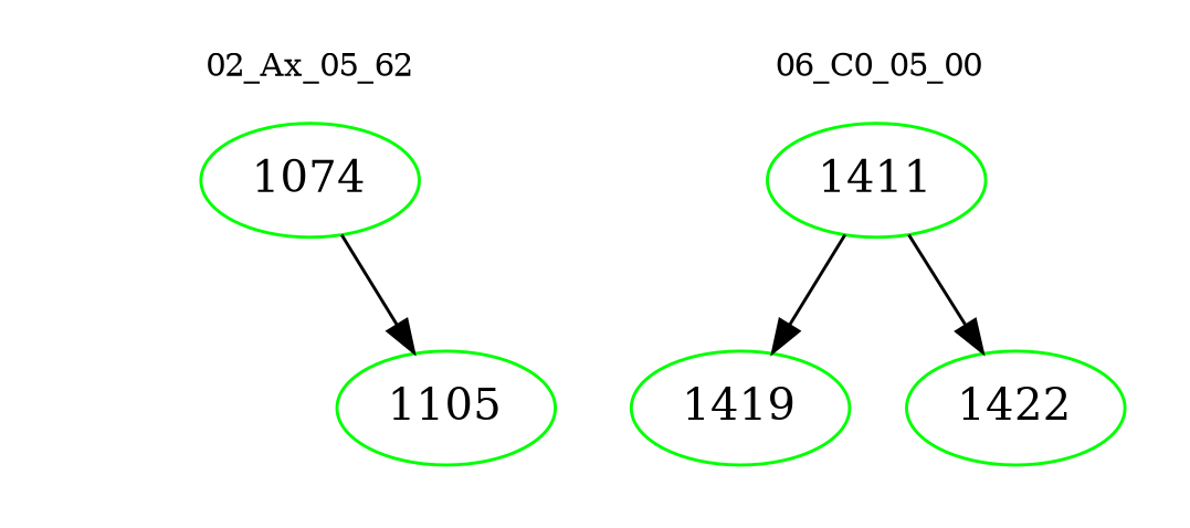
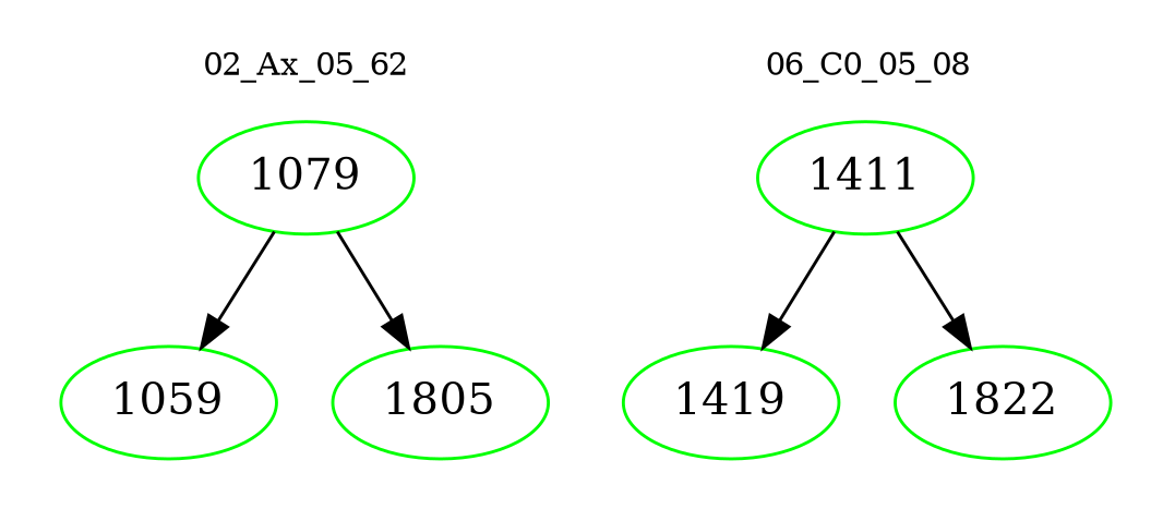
  digraph {
    node [color=green]
    edge [color=black]
-   n1 [label=1074]
-   n3 [label=1105]
+   n1 [label=1079]
+   n2 [label=1059]
+   n3 [label=1805]
    n4 [label=1411]
    n5 [label=1419]
-   n6 [label=1422]
+   n6 [label=1822]
    subgraph cluster_1 {
      color=white
      fontsize=10
      label="02_Ax_05_62"
      n1
+     n2
      n3
    }
    subgraph cluster_2 {
      color=white
      fontsize=10
-     label="06_C0_05_00"
+     label="06_C0_05_08"
      n4
      n5
      n6
    }
+   n1 -> n2
    n1 -> n3
    n4 -> n5
    n4 -> n6
  }
